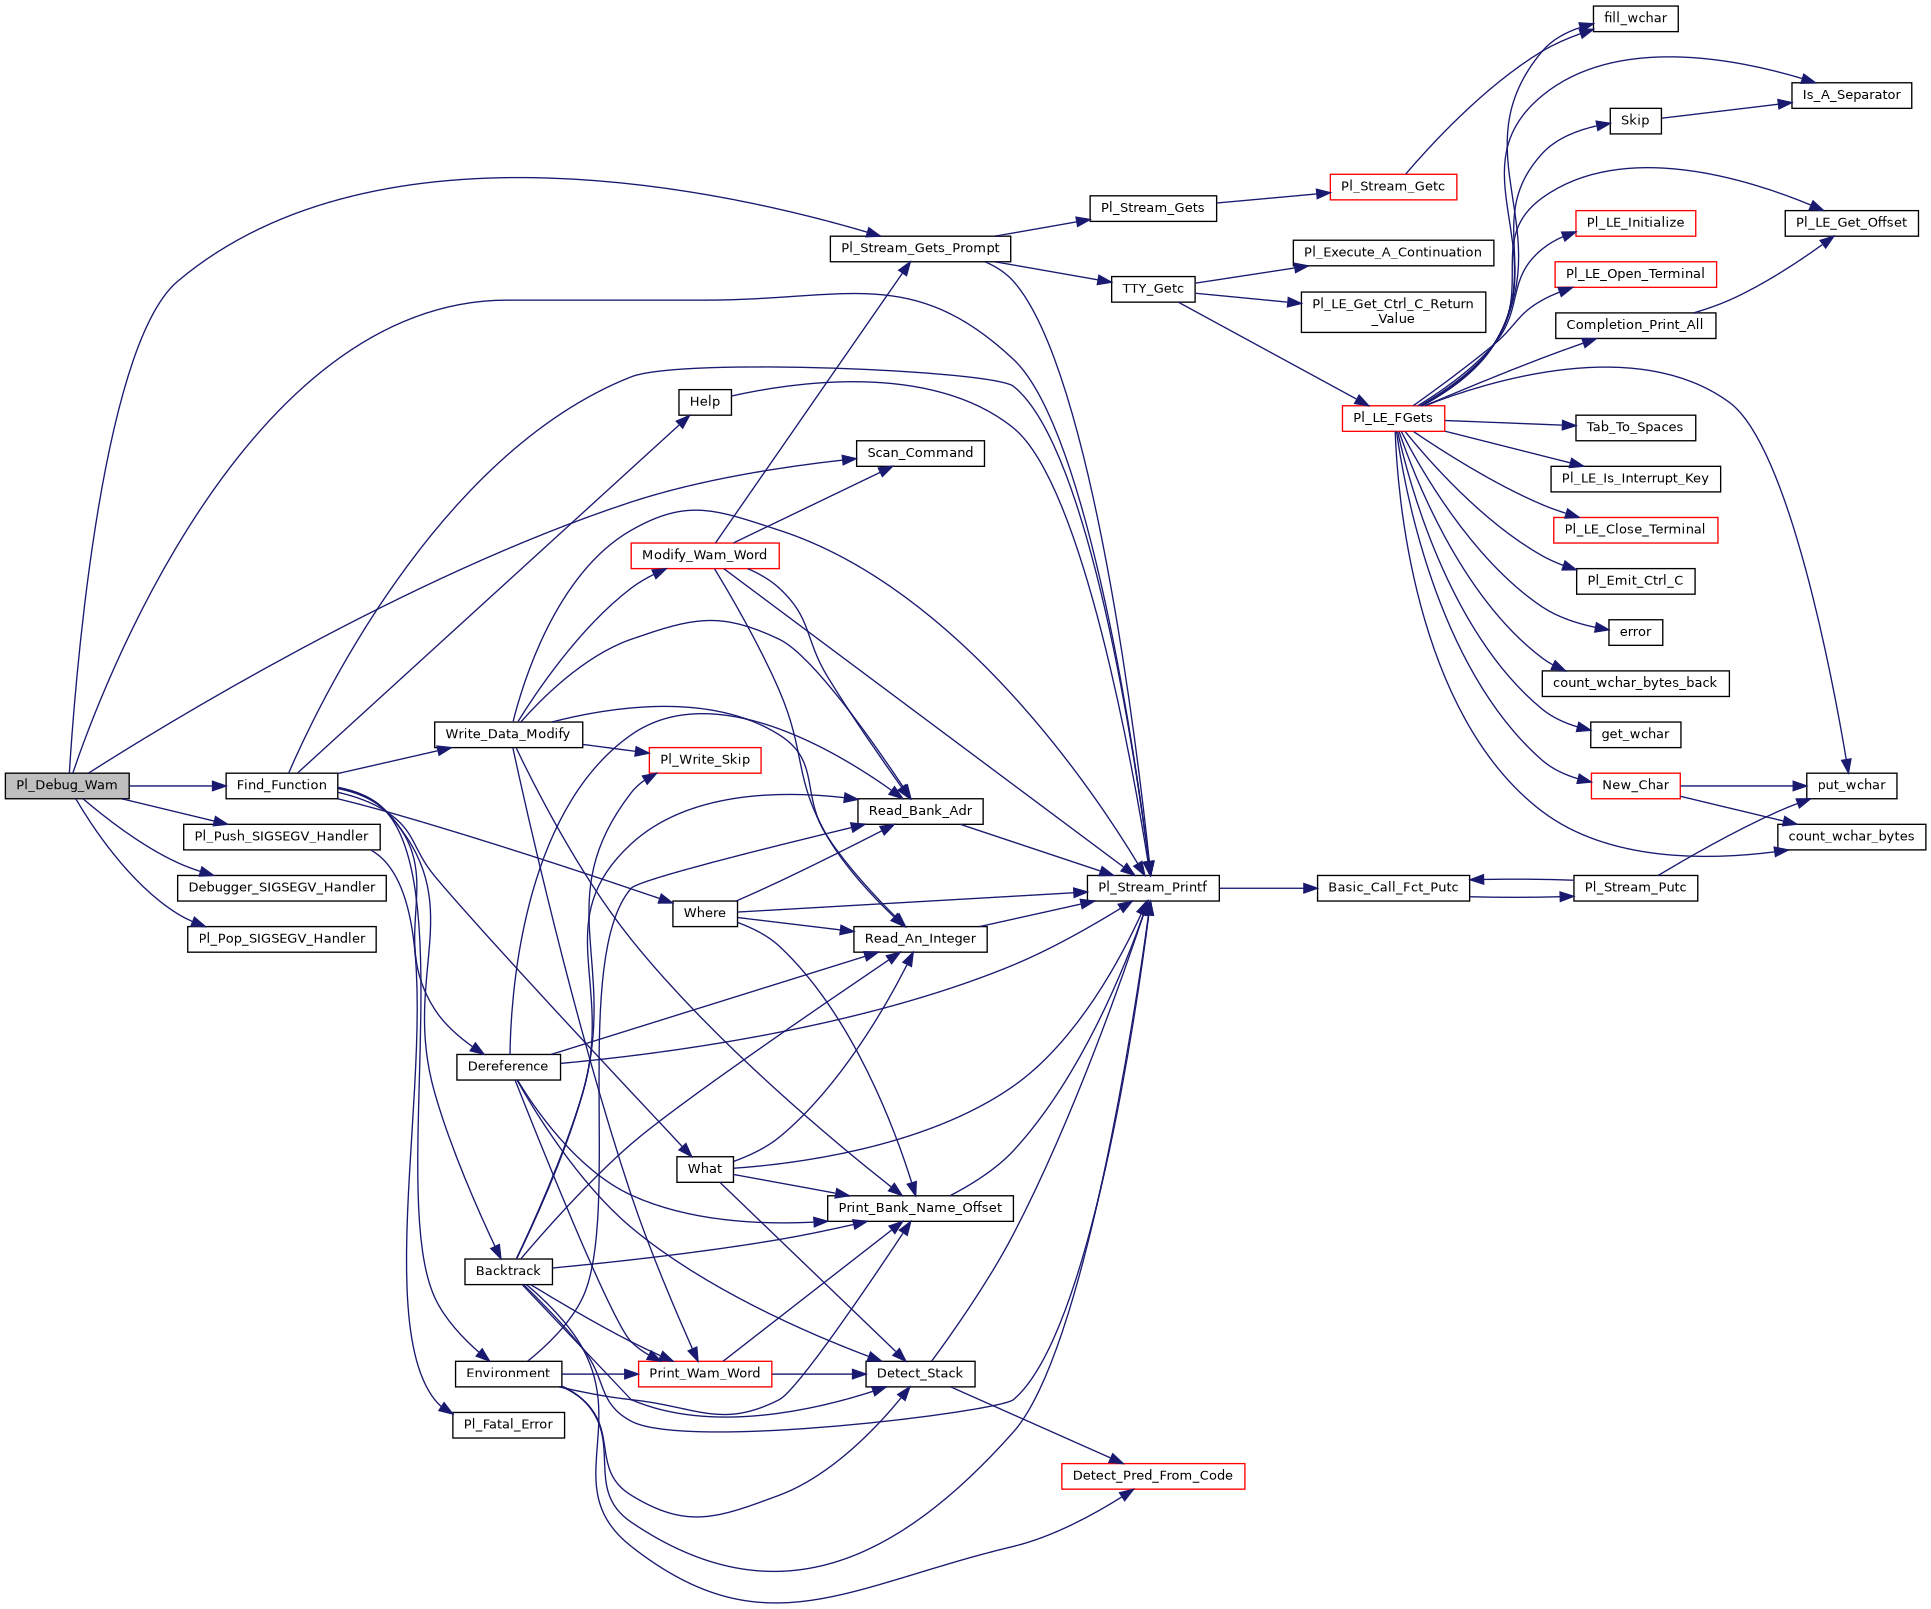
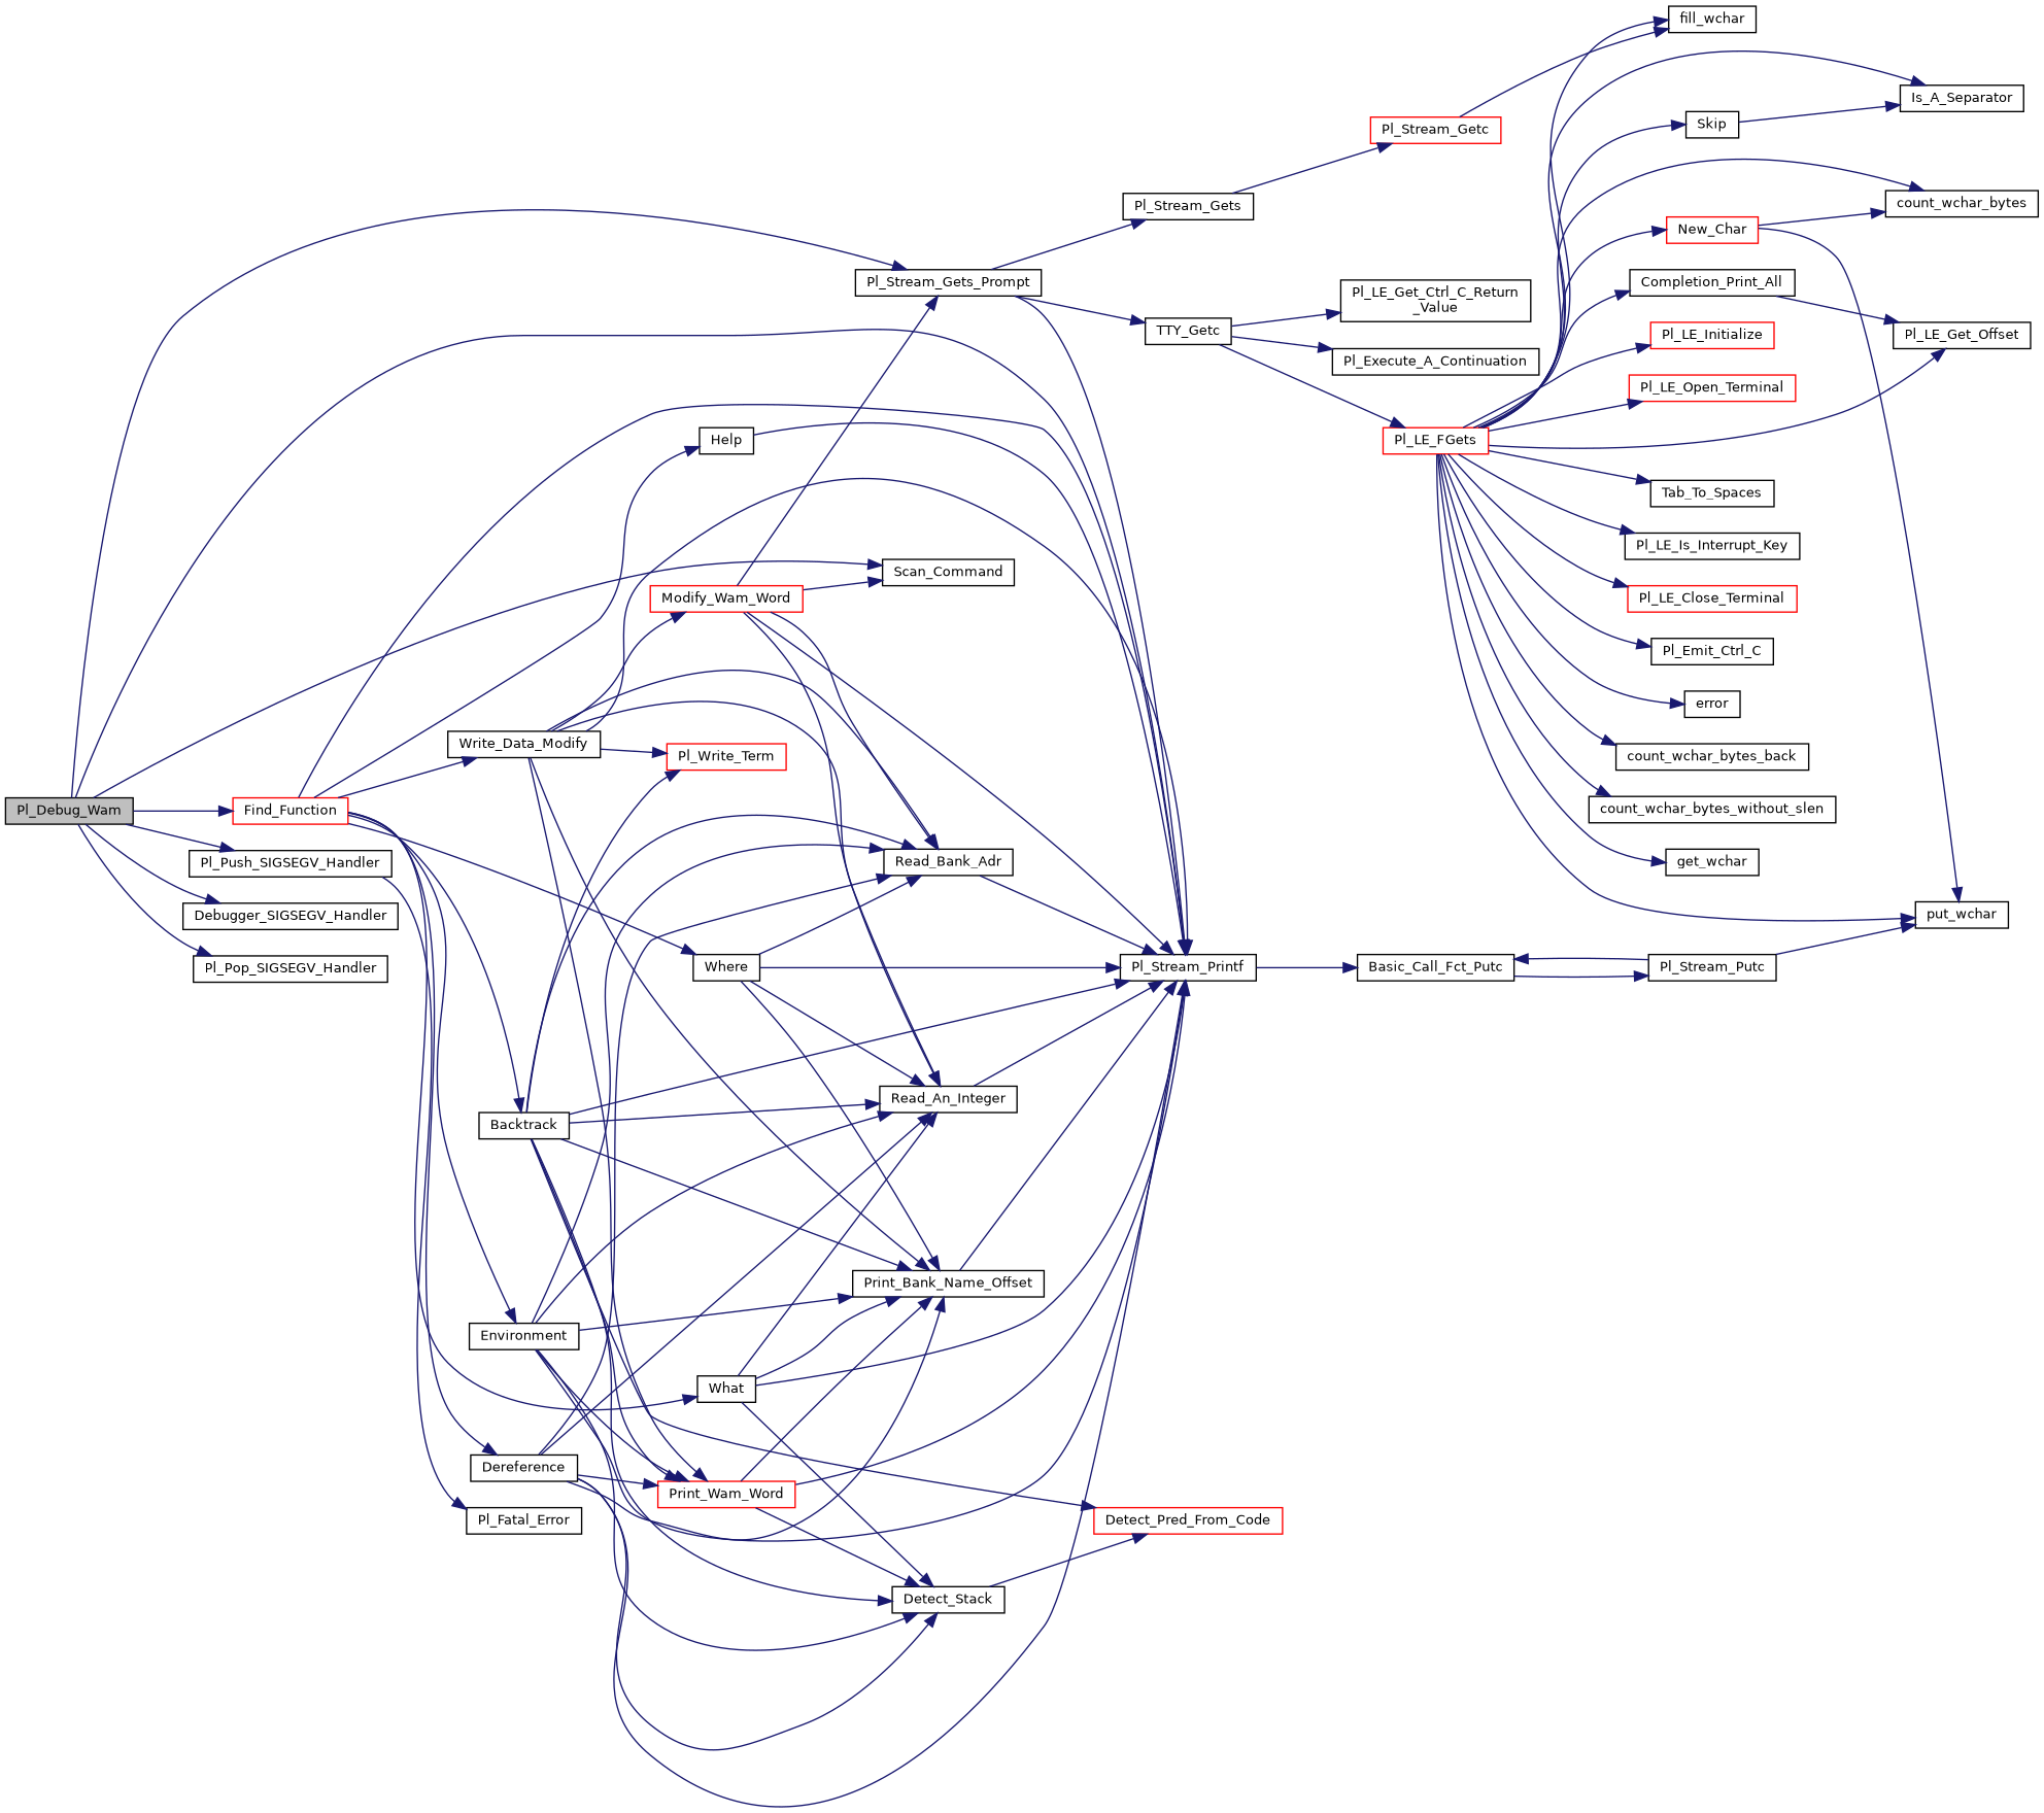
  digraph {
    rankdir=LR
    node [color=black fillcolor=white fontname=Helvetica fontsize=10 shape=record style=filled]
    edge [color=midnightblue fontname=Helvetica fontsize=10 labelfontname=Helvetica labelfontsize=10 style=solid]
    n1 [fillcolor=grey75 fontcolor=black height=0.2 label=Pl_Debug_Wam width=0.4]
    n2 [height=0.2 label=Pl_Stream_Printf width=0.4]
    n3 [height=0.2 label=Pl_Push_SIGSEGV_Handler width=0.4]
    n4 [height=0.2 label=Debugger_SIGSEGV_Handler width=0.4]
    n5 [height=0.2 label=Pl_Stream_Gets_Prompt width=0.4]
    n6 [height=0.2 label=Scan_Command width=0.4]
-   n7 [height=0.2 label=Find_Function width=0.4]
+   n7 [color=red height=0.2 label=Find_Function width=0.4]
    n8 [height=0.2 label=Pl_Pop_SIGSEGV_Handler width=0.4]
    n9 [height=0.2 label=Basic_Call_Fct_Putc width=0.4]
    n10 [height=0.2 label=Pl_Fatal_Error width=0.4]
    n11 [height=0.2 label=TTY_Getc width=0.4]
    n12 [height=0.2 label=Pl_Stream_Gets width=0.4]
    n13 [height=0.2 label=Write_Data_Modify width=0.4]
    n14 [height=0.2 label=Where width=0.4]
    n15 [height=0.2 label=What width=0.4]
    n16 [height=0.2 label=Dereference width=0.4]
    n17 [height=0.2 label=Environment width=0.4]
    n18 [height=0.2 label=Backtrack width=0.4]
    n19 [height=0.2 label=Help width=0.4]
    n20 [height=0.2 label=Pl_Stream_Putc width=0.4]
    n21 [height=0.2 label=put_wchar width=0.4]
    n22 [color=red height=0.2 label=Pl_LE_FGets width=0.4]
    n23 [height=0.2 label=Pl_Execute_A_Continuation width=0.4]
    n24 [height=0.2 label="Pl_LE_Get_Ctrl_C_Return\l_Value" width=0.4]
    n25 [color=red height=0.2 label=Pl_Stream_Getc width=0.4]
    n26 [color=red height=0.2 label=Pl_LE_Initialize width=0.4]
    n27 [color=red height=0.2 label=Pl_LE_Open_Terminal width=0.4]
    n28 [height=0.2 label=Pl_LE_Get_Offset width=0.4]
    n29 [height=0.2 label=Tab_To_Spaces width=0.4]
    n30 [height=0.2 label=fill_wchar width=0.4]
    n31 [height=0.2 label=Pl_LE_Is_Interrupt_Key width=0.4]
    n32 [color=red height=0.2 label=Pl_LE_Close_Terminal width=0.4]
    n33 [height=0.2 label=Pl_Emit_Ctrl_C width=0.4]
    n34 [height=0.2 label=error width=0.4]
    n35 [height=0.2 label=count_wchar_bytes_back width=0.4]
    n36 [height=0.2 label=count_wchar_bytes width=0.4]
+   n37 [height=0.2 label=count_wchar_bytes_without_slen width=0.4]
    n38 [height=0.2 label=get_wchar width=0.4]
    n39 [color=red height=0.2 label=New_Char width=0.4]
    n40 [height=0.2 label=Skip width=0.4]
    n41 [height=0.2 label=Is_A_Separator width=0.4]
    n42 [height=0.2 label=Completion_Print_All width=0.4]
    n43 [height=0.2 label=Read_Bank_Adr width=0.4]
    n44 [height=0.2 label=Read_An_Integer width=0.4]
    n45 [height=0.2 label=Print_Bank_Name_Offset width=0.4]
-   n46 [color=red height=0.2 label=Pl_Write_Skip width=0.4]
+   n46 [color=red height=0.2 label=Pl_Write_Term width=0.4]
    n47 [color=red height=0.2 label=Print_Wam_Word width=0.4]
    n48 [color=red height=0.2 label=Modify_Wam_Word width=0.4]
    n49 [height=0.2 label=Detect_Stack width=0.4]
    n50 [color=red height=0.2 label=Detect_Pred_From_Code width=0.4]
    n1 -> n2
    n1 -> n3
    n1 -> n4
    n1 -> n5
    n1 -> n6
    n1 -> n7
    n1 -> n8
    n2 -> n9
    n3 -> n10
    n5 -> n2
    n5 -> n11
    n5 -> n12
    n7 -> n2
    n7 -> n13
    n7 -> n14
    n7 -> n15
    n7 -> n16
    n7 -> n17
    n7 -> n18
    n7 -> n19
    n9 -> n20
    n11 -> n22
    n11 -> n23
    n11 -> n24
    n12 -> n25
    n13 -> n2
    n13 -> n43
    n13 -> n44
    n13 -> n45
    n13 -> n46
    n13 -> n47
    n13 -> n48
    n14 -> n2
    n14 -> n43
    n14 -> n44
    n14 -> n45
    n15 -> n2
    n15 -> n44
    n15 -> n45
    n15 -> n49
    n16 -> n2
    n16 -> n43
    n16 -> n44
    n16 -> n45
    n16 -> n47
    n16 -> n49
    n17 -> n2
    n17 -> n43
+   n17 -> n44
    n17 -> n45
    n17 -> n47
    n17 -> n49
    n18 -> n2
    n18 -> n43
    n18 -> n44
    n18 -> n45
    n18 -> n46
    n18 -> n47
    n18 -> n49
    n18 -> n50
    n19 -> n2
    n20 -> n9
    n20 -> n21
    n22 -> n21
    n22 -> n26
    n22 -> n27
    n22 -> n28
    n22 -> n29
    n22 -> n30
    n22 -> n31
    n22 -> n32
    n22 -> n33
    n22 -> n34
    n22 -> n35
    n22 -> n36
+   n22 -> n37
    n22 -> n38
    n22 -> n39
    n22 -> n40
    n22 -> n41
    n22 -> n42
    n25 -> n30
    n39 -> n21
    n39 -> n36
    n40 -> n41
    n42 -> n28
    n43 -> n2
    n44 -> n2
    n45 -> n2
-   n49 -> n2
+   n47 -> n2
    n47 -> n45
    n47 -> n49
    n48 -> n2
    n48 -> n5
    n48 -> n6
    n48 -> n43
    n48 -> n44
    n49 -> n50
  }
